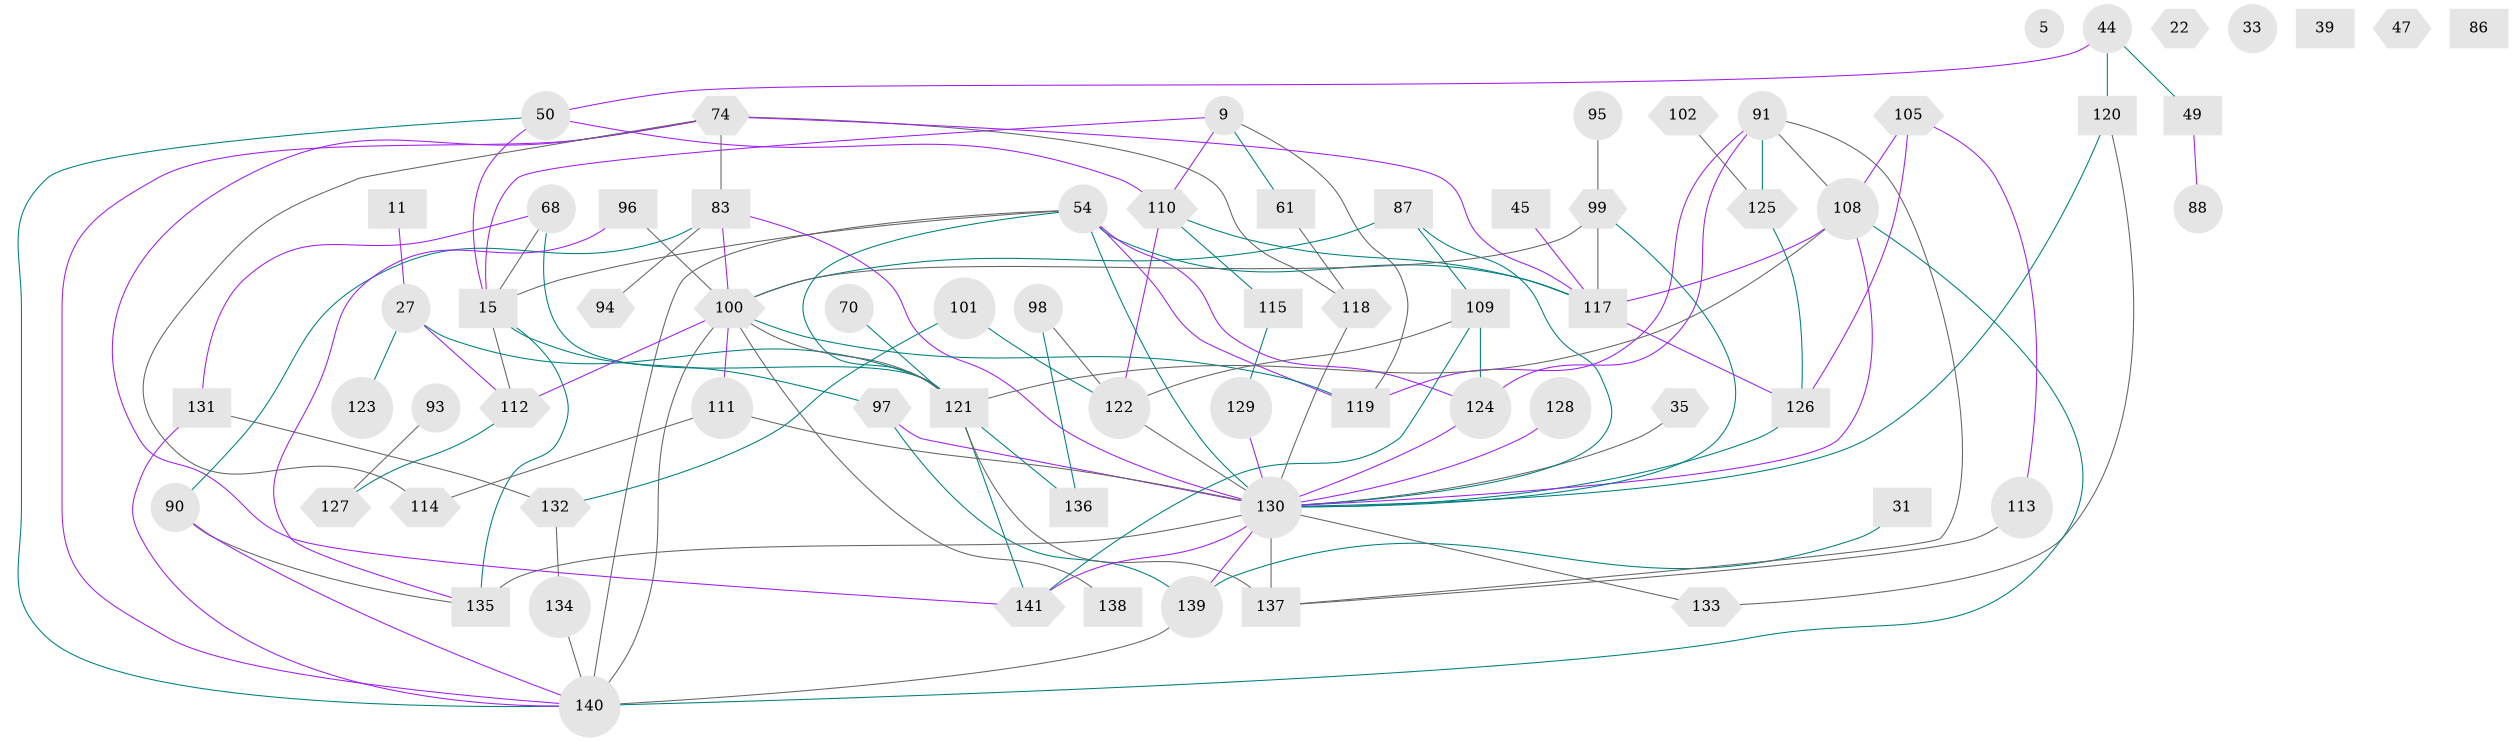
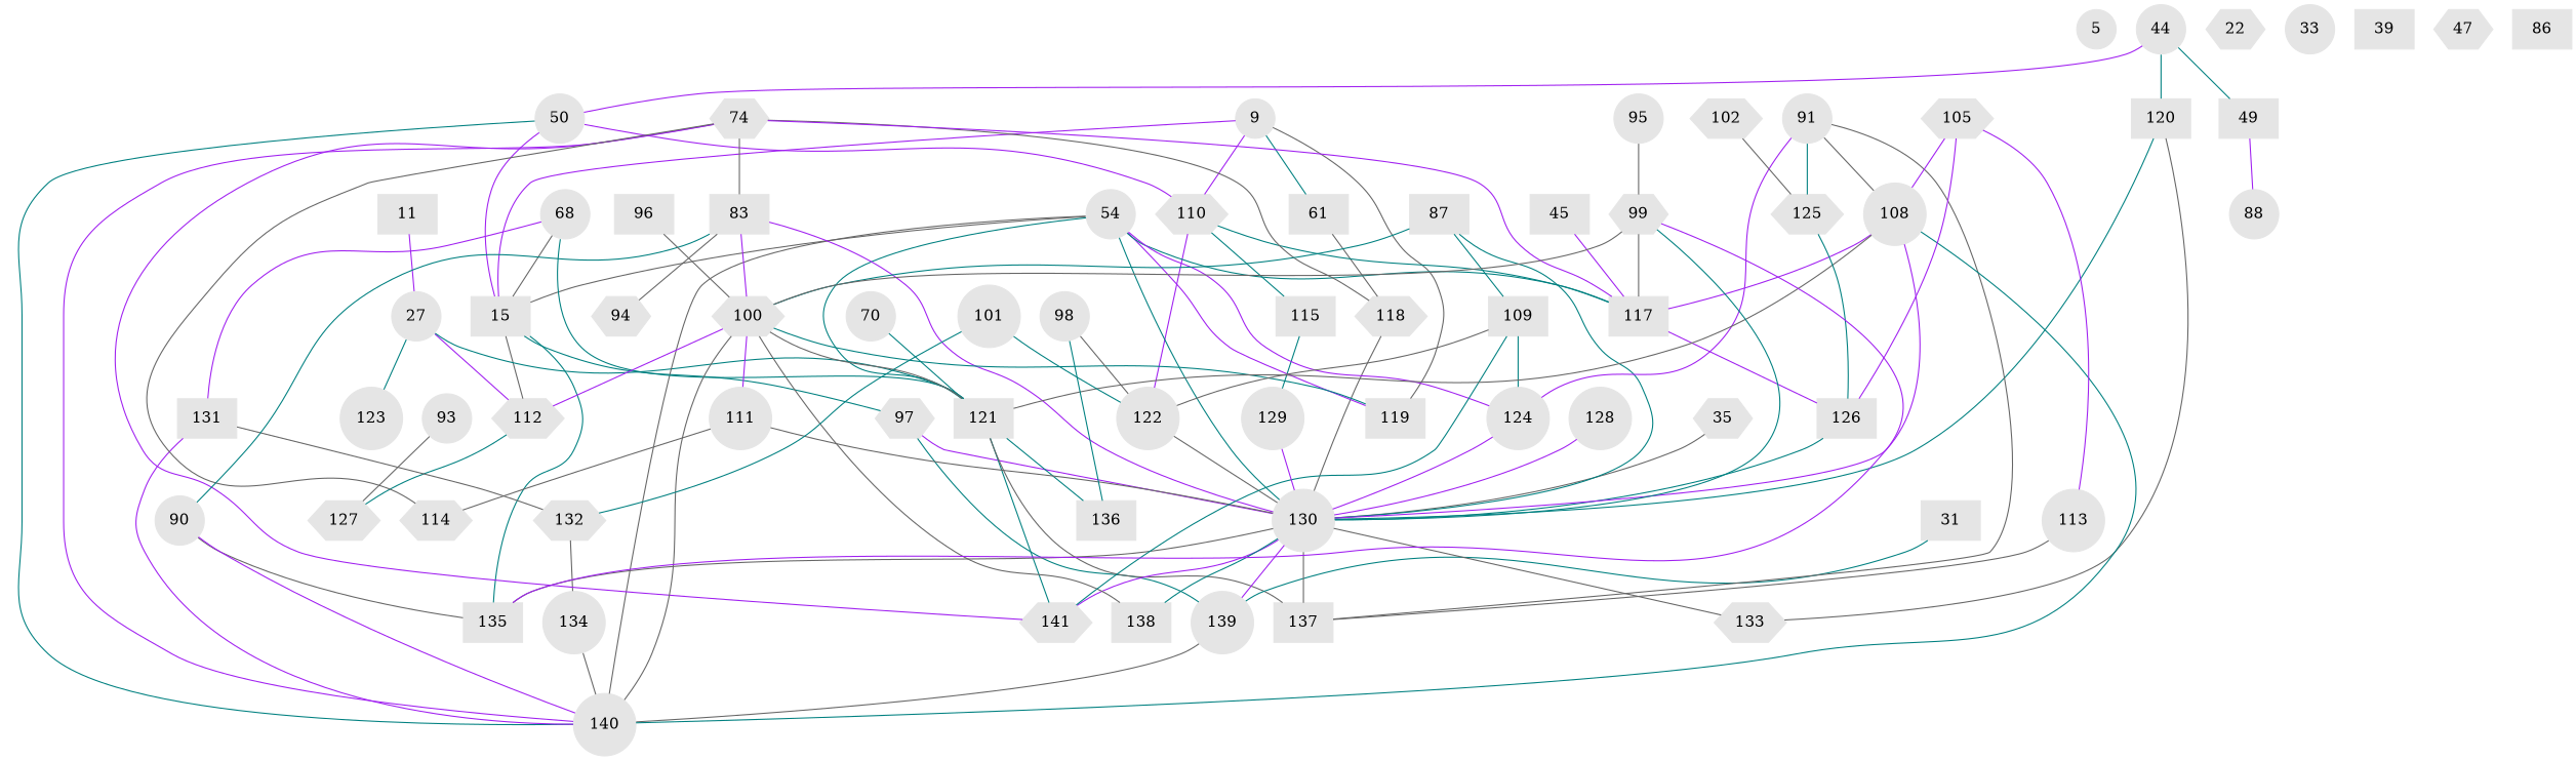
  graph {
    node [color=gray90 shape=circle style=filled]
    edge [color=gray40]
    5
    61 [shape=box]
    9
    n4 [label=15 shape=box super="+75"]
    110 [shape=hexagon]
    119 [shape=box super="+8"]
    118 [shape=hexagon]
    112 [shape=hexagon]
    97 [shape=hexagon]
    135 [shape=box super="+32"]
    117 [shape=box super="+62+116"]
    122
    115 [shape=box]
    11 [shape=box]
    27
    121 [shape=box]
    123
    22 [shape=hexagon]
    127 [shape=hexagon]
    141 [shape=hexagon super="+38"]
    137 [shape=box super="+59"]
    136 [shape=box]
    31 [shape=box]
    139
    140 [super="+19+37+107+89"]
    33
    130 [super="+6+81+28+80+82+106+103"]
    138 [shape=box super="+26"]
    133 [shape=hexagon]
    35 [shape=hexagon]
    39 [shape=box]
    49 [shape=box super="+16"]
    88
    44
    50 [super="+34"]
    120 [shape=box super="+104"]
    126 [shape=box super="+51"]
    45 [shape=box]
    47 [shape=hexagon]
    54 [super="+29"]
    124 [super="+79+71"]
    68
    131 [shape=box super="+2+42"]
    132 [shape=hexagon super="+92"]
    70
    74 [shape=hexagon super="+21+52"]
    83 [shape=box super="+20"]
    114 [shape=hexagon]
    90 [super="+7+69"]
    94 [shape=hexagon]
    100 [shape=hexagon super="+46+65+41"]
    111 [super="+17+77"]
    86 [shape=box]
    87 [shape=box]
    109 [shape=box]
    91 [super="+58"]
    108 [super="+57+60"]
    125 [shape=hexagon]
    93
    99 [shape=hexagon super="+1+72"]
    95
    96 [shape=box]
    98
    101
    134
    102 [shape=hexagon]
    105 [shape=hexagon]
    113
    129
    128
    61 -- 118
    9 -- 61 [color=teal]
    9 -- n4 [color=purple]
    9 -- 110 [color=purple]
    9 -- 119
    n4 -- 112
    n4 -- 97 [color=teal]
    n4 -- 135 [color=teal]
    110 -- 117 [color=teal]
    110 -- 122 [color=purple]
    110 -- 115 [color=teal]
    118 -- 130
    112 -- 127 [color=teal]
    97 -- 139 [color=teal]
    97 -- 130 [color=purple]
    117 -- 126 [color=purple]
    122 -- 130
    115 -- 129 [color=teal]
    11 -- 27 [color=purple]
    27 -- 112 [color=purple]
    27 -- 121 [color=teal]
    27 -- 123 [color=teal]
    121 -- 141 [color=teal]
    121 -- 137 [weight=3]
    121 -- 136 [color=teal]
    31 -- 139 [color=teal]
    139 -- 140
    130 -- 135 [weight=3]
    130 -- 141 [color=purple weight=2]
    130 -- 137 [weight=3]
    130 -- 139 [color=purple]
+   130 -- 138 [color=teal]
    130 -- 133
    35 -- 130
    49 -- 88 [color=purple]
    44 -- 49 [color=teal]
    44 -- 50 [color=purple]
    44 -- 120 [color=teal weight=2]
    50 -- n4 [color=purple]
    50 -- 110 [color=purple]
    50 -- 140 [color=teal]
    120 -- 130 [color=teal]
    120 -- 133
    126 -- 130 [color=teal]
    45 -- 117 [color=purple]
    54 -- n4 [weight=2]
    54 -- 119 [color=purple]
    54 -- 117 [color=teal weight=2]
    54 -- 121 [color=teal weight=2]
    54 -- 140 [weight=2]
    54 -- 130 [color=teal weight=3]
    54 -- 124 [color=purple weight=2]
    124 -- 130 [color=purple]
    68 -- n4
    68 -- 121 [color=teal]
    68 -- 131 [color=purple]
    131 -- 140 [color=purple weight=2]
    131 -- 132 [weight=2]
    132 -- 134
    70 -- 121 [color=teal]
    74 -- 118 [weight=2]
    74 -- 117 [color=purple]
    74 -- 141 [color=purple]
    74 -- 140 [color=purple]
    74 -- 83
    74 -- 114
    83 -- 130 [color=purple]
    83 -- 90 [color=teal]
    83 -- 94
    83 -- 100 [color=purple]
    90 -- 135
    90 -- 140 [color=purple]
    100 -- 119 [color=teal]
    100 -- 112 [color=purple]
    100 -- 121
    100 -- 140 [weight=2]
    100 -- 138
    100 -- 111 [color=purple]
    111 -- 130
    111 -- 114
    87 -- 130 [color=teal weight=2]
    87 -- 100 [color=teal]
    87 -- 109 [color=teal]
    109 -- 122
    109 -- 141 [color=teal]
    109 -- 124 [color=teal]
-   91 -- 119 [color=purple weight=2]
    91 -- 137 [weight=2]
    91 -- 124 [color=purple weight=2]
    91 -- 108
    91 -- 125 [color=teal]
    108 -- 117 [color=purple weight=2]
    108 -- 121
    108 -- 140 [color=teal weight=2]
    108 -- 130 [color=purple]
    125 -- 126 [color=teal]
    93 -- 127
-   96 -- 135 [color=purple]
+   99 -- 135 [color=purple]
    99 -- 117
    99 -- 130 [color=teal]
    99 -- 100
    95 -- 99
    96 -- 100
    98 -- 122
    98 -- 136 [color=teal]
    101 -- 122 [color=teal]
    101 -- 132 [color=teal]
    134 -- 140 [weight=2]
    102 -- 125
    105 -- 126 [color=purple]
    105 -- 108 [color=purple]
    105 -- 113 [color=purple]
    113 -- 137
    129 -- 130 [color=purple]
    128 -- 130 [color=purple]
  }
